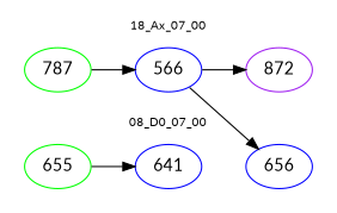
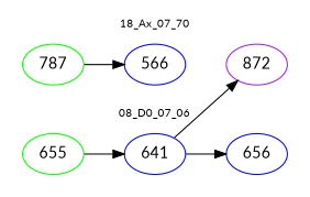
  digraph {
    fontname=Lato
    rankdir=LR
    node [color=blue fontname=Lato]
    edge [color=black fontname=Lato]
    n1 [color=green label=787]
    n2 [label=566]
    n3 [color=purple label=872]
    n4 [color=green label=655]
    n5 [label=641]
    n6 [label=656]
    subgraph cluster_1 {
      color=white
      fontsize=10
-     label="18_Ax_07_00"
+     label="18_Ax_07_70"
      n1
      n2
      n3
    }
    subgraph cluster_2 {
      color=white
      fontsize=10
-     label="08_D0_07_00"
+     label="08_D0_07_06"
      n4
      n5
      n6
    }
    n1 -> n2
-   n2 -> n3
+   n5 -> n3
    n4 -> n5
-   n2 -> n6
+   n5 -> n6
  }
